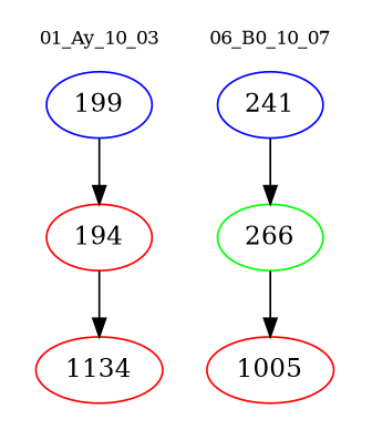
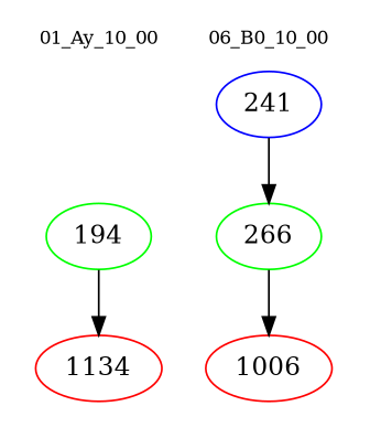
  digraph {
    node [color=blue]
    edge [color=black]
-   n1 [label=199]
-   n2 [color=red label=194]
+   n2 [color=green label=194]
    n3 [color=red label=1134]
    n4 [label=241]
    n5 [color=green label=266]
-   n6 [color=red label=1005]
+   n6 [color=red label=1006]
    subgraph cluster_1 {
      color=white
      fontsize=10
-     label="01_Ay_10_03"
-     n1
+     label="01_Ay_10_00"
      n2
      n3
    }
    subgraph cluster_2 {
      color=white
      fontsize=10
-     label="06_B0_10_07"
+     label="06_B0_10_00"
      n4
      n5
      n6
    }
-   n1 -> n2
    n2 -> n3
    n4 -> n5
    n5 -> n6
  }
